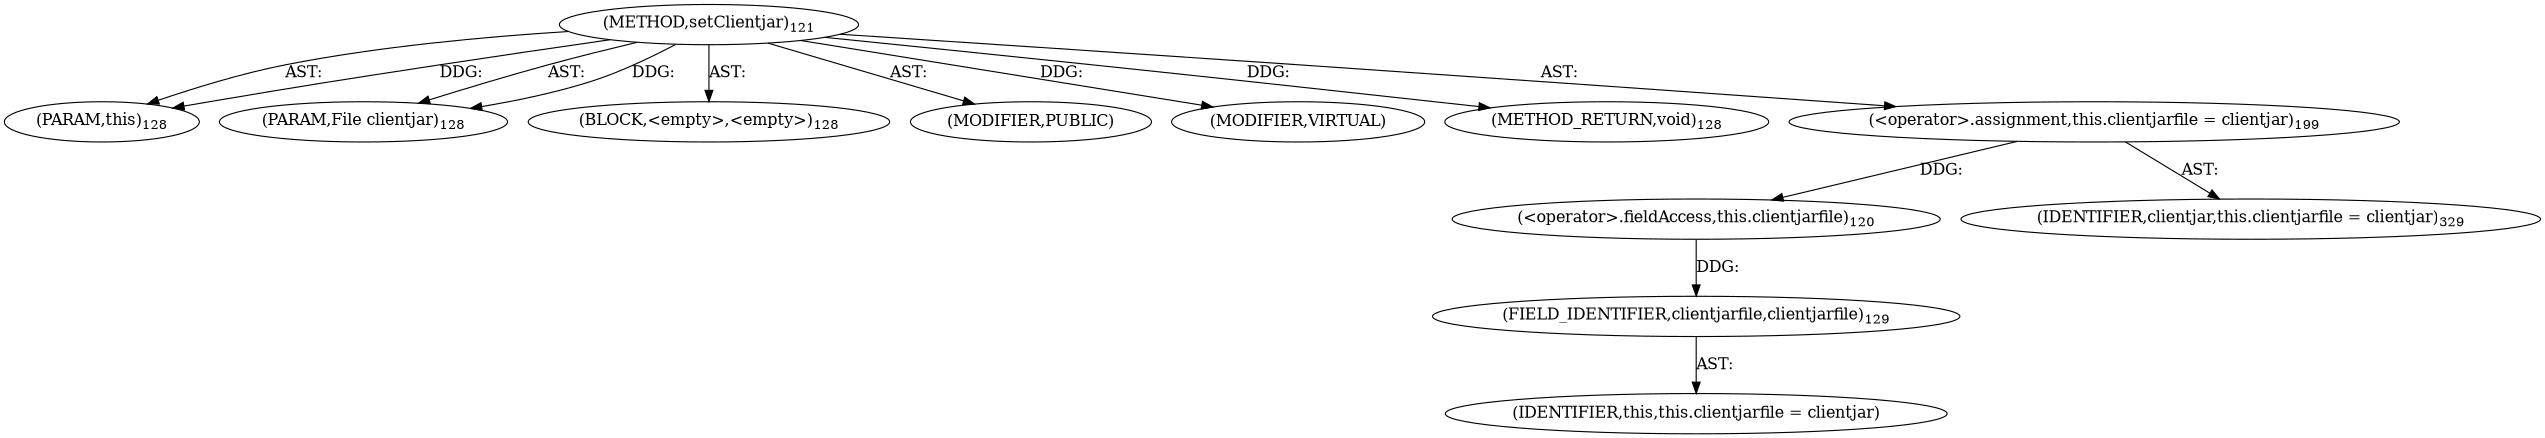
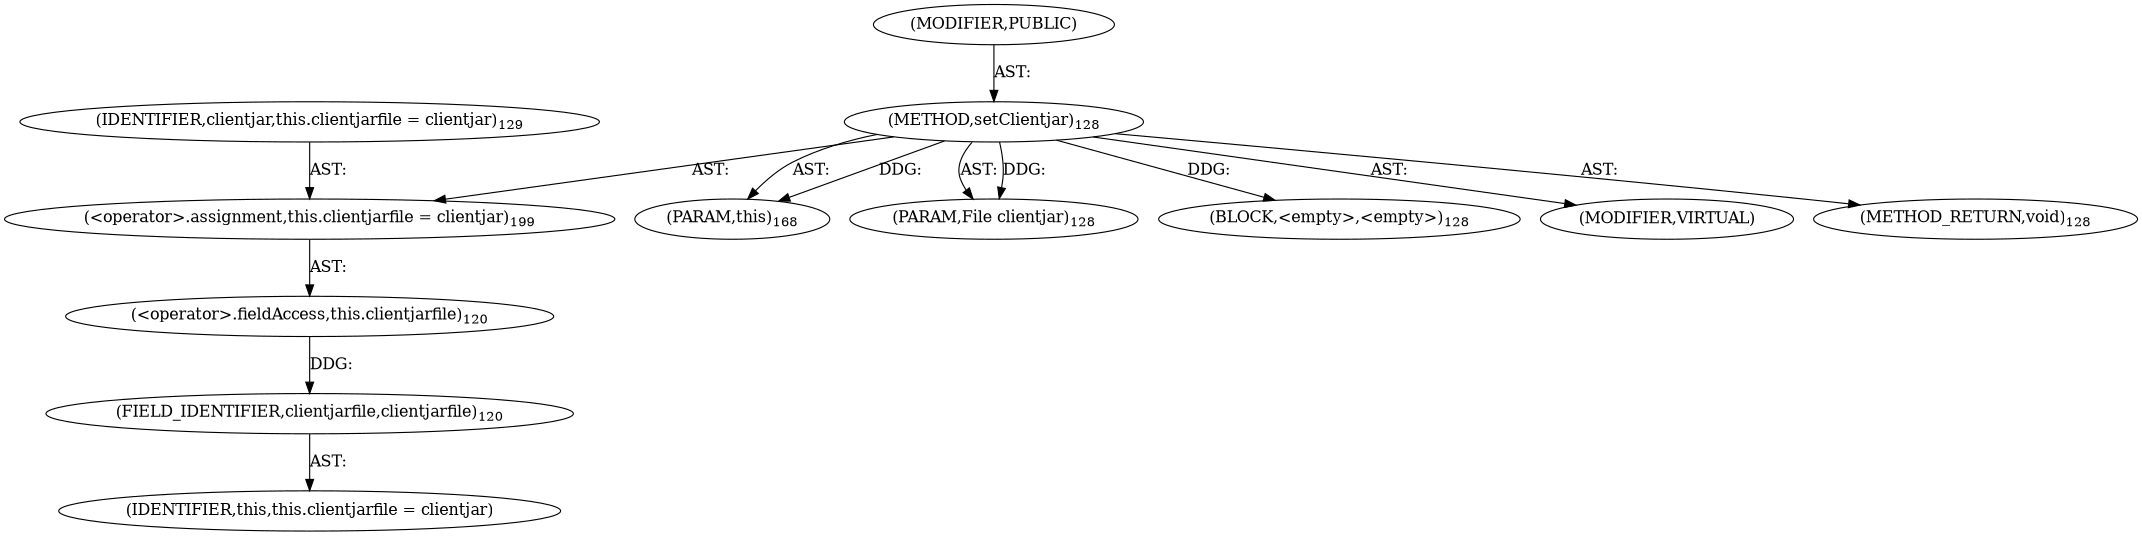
  digraph {
-   n1 [label=<(METHOD,setClientjar)<SUB>121</SUB>>]
-   n2 [label=<(PARAM,this)<SUB>128</SUB>>]
+   n1 [label=<(METHOD,setClientjar)<SUB>128</SUB>>]
+   n2 [label=<(PARAM,this)<SUB>168</SUB>>]
    n3 [label=<(PARAM,File clientjar)<SUB>128</SUB>>]
    n4 [label=<(BLOCK,&lt;empty&gt;,&lt;empty&gt;)<SUB>128</SUB>>]
    n5 [label=<(MODIFIER,PUBLIC)>]
    n6 [label=<(MODIFIER,VIRTUAL)>]
    n7 [label=<(METHOD_RETURN,void)<SUB>128</SUB>>]
    n8 [label=<(&lt;operator&gt;.assignment,this.clientjarfile = clientjar)<SUB>199</SUB>>]
    n9 [label=<(&lt;operator&gt;.fieldAccess,this.clientjarfile)<SUB>120</SUB>>]
-   n10 [label=<(IDENTIFIER,clientjar,this.clientjarfile = clientjar)<SUB>329</SUB>>]
-   n11 [label=<(FIELD_IDENTIFIER,clientjarfile,clientjarfile)<SUB>129</SUB>>]
+   n10 [label=<(IDENTIFIER,clientjar,this.clientjarfile = clientjar)<SUB>129</SUB>>]
+   n11 [label=<(FIELD_IDENTIFIER,clientjarfile,clientjarfile)<SUB>120</SUB>>]
    n12 [label=<(IDENTIFIER,this,this.clientjarfile = clientjar)>]
    n1 -> n2 [label="AST: "]
    n1 -> n2 [label="DDG: "]
    n1 -> n3 [label="AST: "]
    n1 -> n3 [label="DDG: "]
-   n1 -> n4 [label="AST: "]
-   n1 -> n5 [label="AST: "]
-   n1 -> n6 [label="DDG: "]
-   n1 -> n7 [label="DDG: "]
+   n1 -> n4 [label="DDG: "]
+   n5 -> n1 [label="AST: "]
+   n1 -> n6 [label="AST: "]
+   n1 -> n7 [label="AST: "]
    n1 -> n8 [label="AST: "]
-   n8 -> n9 [label="DDG: "]
-   n8 -> n10 [label="AST: "]
+   n8 -> n9 [label="AST: "]
+   n10 -> n8 [label="AST: "]
    n9 -> n11 [label="DDG: "]
    n11 -> n12 [label="AST: "]
  }
